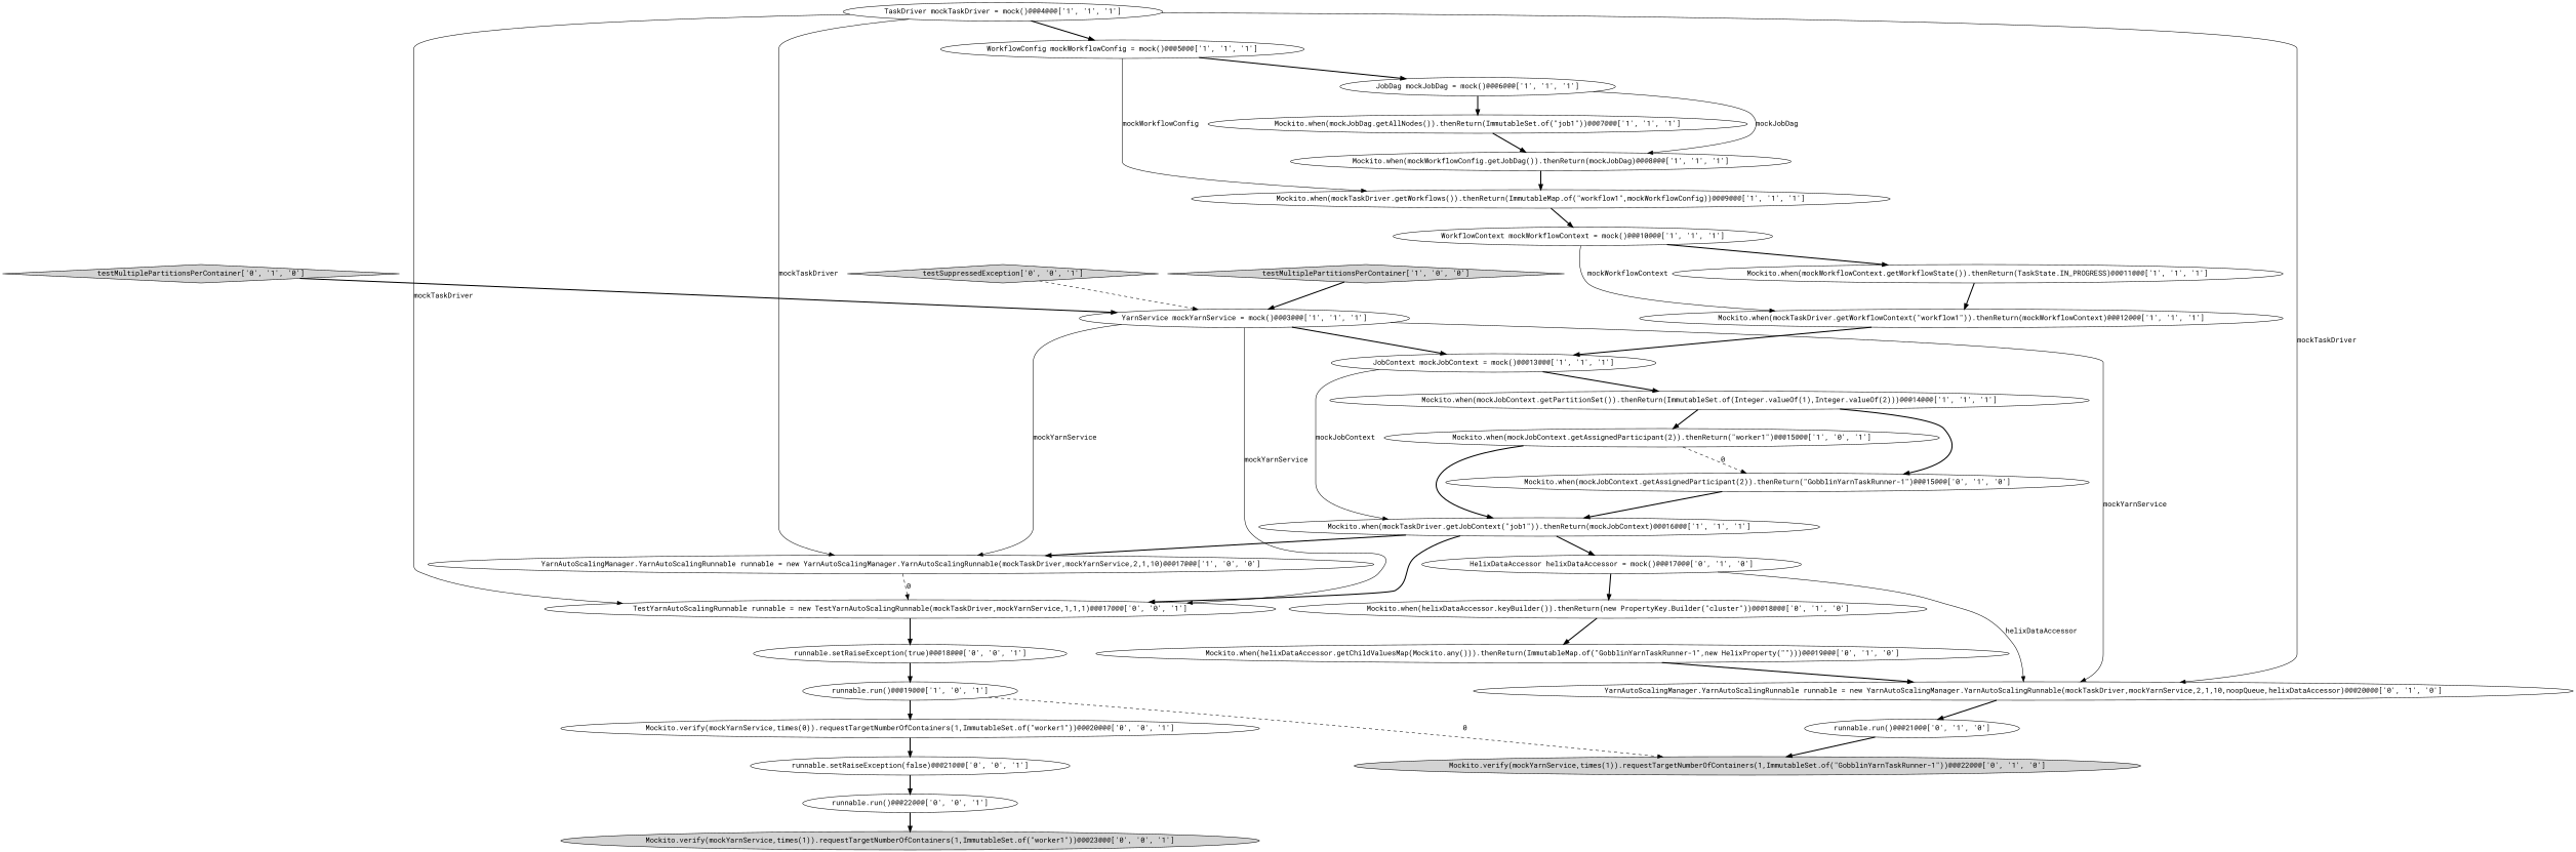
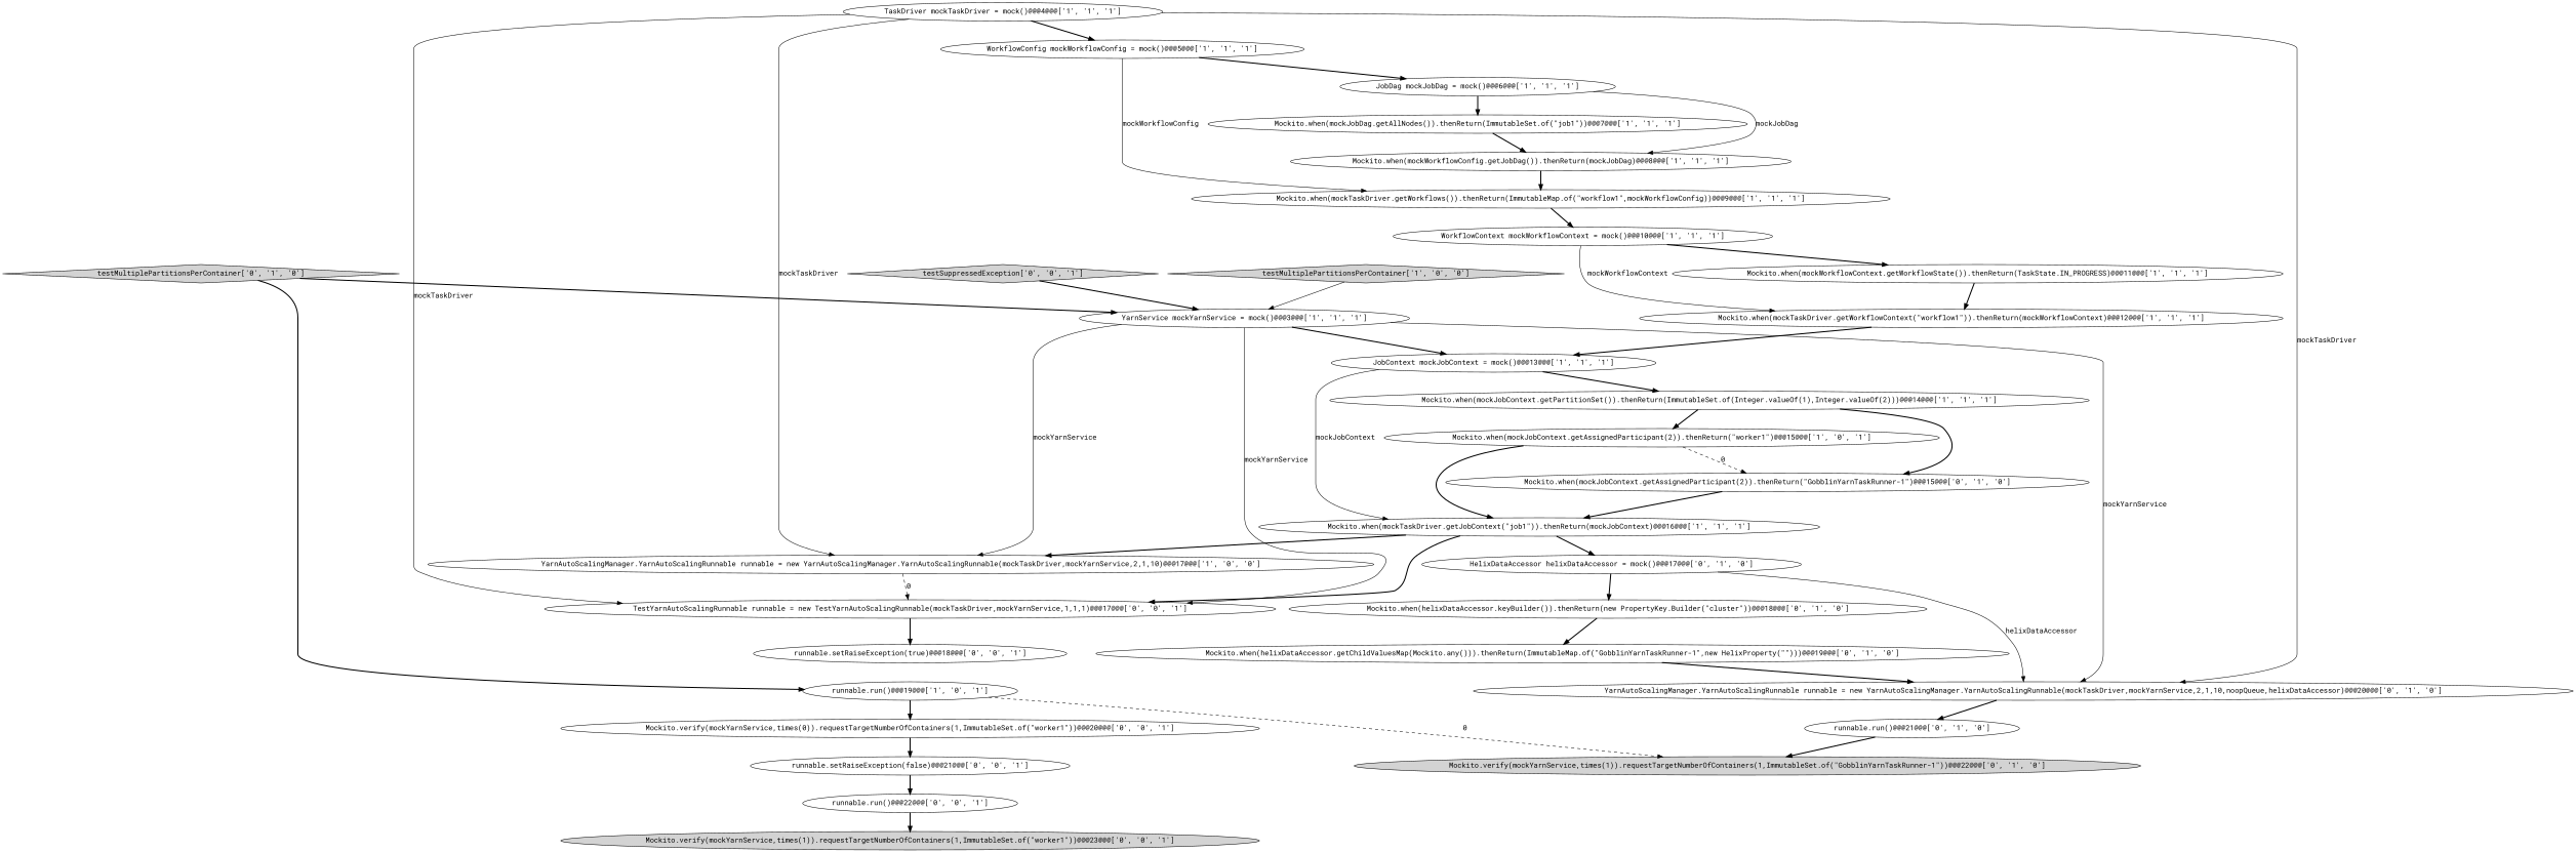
  digraph {
    fontname="Roboto Mono"
    node [fillcolor=white fontname="Roboto Mono" shape=ellipse style=filled]
    edge [fontname="Roboto Mono" style=bold]
    n1 [label="WorkflowConfig mockWorkflowConfig = mock()@@@5@@@['1', '1', '1']"]
    n2 [label="Mockito.when(mockTaskDriver.getWorkflows()).thenReturn(ImmutableMap.of(\"workflow1\",mockWorkflowConfig))@@@9@@@['1', '1', '1']"]
    n3 [label="JobDag mockJobDag = mock()@@@6@@@['1', '1', '1']"]
    n4 [label="WorkflowContext mockWorkflowContext = mock()@@@10@@@['1', '1', '1']"]
    n5 [label="Mockito.when(mockWorkflowConfig.getJobDag()).thenReturn(mockJobDag)@@@8@@@['1', '1', '1']"]
    n6 [label="Mockito.when(mockJobDag.getAllNodes()).thenReturn(ImmutableSet.of(\"job1\"))@@@7@@@['1', '1', '1']"]
    n7 [label="Mockito.when(mockJobContext.getAssignedParticipant(2)).thenReturn(\"GobblinYarnTaskRunner-1\")@@@15@@@['0', '1', '0']"]
    n8 [label="Mockito.when(mockTaskDriver.getJobContext(\"job1\")).thenReturn(mockJobContext)@@@16@@@['1', '1', '1']"]
    n9 [label="YarnAutoScalingManager.YarnAutoScalingRunnable runnable = new YarnAutoScalingManager.YarnAutoScalingRunnable(mockTaskDriver,mockYarnService,2,1,10)@@@17@@@['1', '0', '0']"]
    n10 [label="TestYarnAutoScalingRunnable runnable = new TestYarnAutoScalingRunnable(mockTaskDriver,mockYarnService,1,1,1)@@@17@@@['0', '0', '1']"]
    n11 [label="HelixDataAccessor helixDataAccessor = mock()@@@17@@@['0', '1', '0']"]
    n12 [label="runnable.run()@@@19@@@['1', '0', '1']"]
    n13 [label="Mockito.verify(mockYarnService,times(0)).requestTargetNumberOfContainers(1,ImmutableSet.of(\"worker1\"))@@@20@@@['0', '0', '1']"]
    n14 [fillcolor=lightgray label="Mockito.verify(mockYarnService,times(1)).requestTargetNumberOfContainers(1,ImmutableSet.of(\"GobblinYarnTaskRunner-1\"))@@@22@@@['0', '1', '0']"]
    n15 [label="runnable.setRaiseException(false)@@@21@@@['0', '0', '1']"]
    n16 [label="Mockito.when(mockTaskDriver.getWorkflowContext(\"workflow1\")).thenReturn(mockWorkflowContext)@@@12@@@['1', '1', '1']"]
    n17 [label="JobContext mockJobContext = mock()@@@13@@@['1', '1', '1']"]
    n18 [label="Mockito.when(mockJobContext.getPartitionSet()).thenReturn(ImmutableSet.of(Integer.valueOf(1),Integer.valueOf(2)))@@@14@@@['1', '1', '1']"]
    n19 [label="Mockito.when(mockWorkflowContext.getWorkflowState()).thenReturn(TaskState.IN_PROGRESS)@@@11@@@['1', '1', '1']"]
    n20 [label="YarnService mockYarnService = mock()@@@3@@@['1', '1', '1']"]
    n21 [label="YarnAutoScalingManager.YarnAutoScalingRunnable runnable = new YarnAutoScalingManager.YarnAutoScalingRunnable(mockTaskDriver,mockYarnService,2,1,10,noopQueue,helixDataAccessor)@@@20@@@['0', '1', '0']"]
    n22 [label="TaskDriver mockTaskDriver = mock()@@@4@@@['1', '1', '1']"]
    n23 [label="runnable.run()@@@21@@@['0', '1', '0']"]
    n24 [label="runnable.setRaiseException(true)@@@18@@@['0', '0', '1']"]
    n25 [label="Mockito.when(mockJobContext.getAssignedParticipant(2)).thenReturn(\"worker1\")@@@15@@@['1', '0', '1']"]
    n26 [fillcolor=lightgray label="testMultiplePartitionsPerContainer['0', '1', '0']" shape=diamond]
    n27 [fillcolor=lightgray label="testSuppressedException['0', '0', '1']" shape=diamond]
    n28 [fillcolor=lightgray label="testMultiplePartitionsPerContainer['1', '0', '0']" shape=diamond]
    n29 [label="Mockito.when(helixDataAccessor.keyBuilder()).thenReturn(new PropertyKey.Builder(\"cluster\"))@@@18@@@['0', '1', '0']"]
    n30 [label="Mockito.when(helixDataAccessor.getChildValuesMap(Mockito.any())).thenReturn(ImmutableMap.of(\"GobblinYarnTaskRunner-1\",new HelixProperty(\"\")))@@@19@@@['0', '1', '0']"]
    n31 [label="runnable.run()@@@22@@@['0', '0', '1']"]
    n32 [fillcolor=lightgray label="Mockito.verify(mockYarnService,times(1)).requestTargetNumberOfContainers(1,ImmutableSet.of(\"worker1\"))@@@23@@@['0', '0', '1']"]
    n1 -> n2 [label=mockWorkflowConfig style=solid]
    n1 -> n3
    n2 -> n4
    n3 -> n5 [label=mockJobDag style=solid]
    n3 -> n6
    n4 -> n16 [label=mockWorkflowContext style=solid]
    n4 -> n19
    n5 -> n2
    n6 -> n5
    n7 -> n8
    n8 -> n9
    n8 -> n10
    n8 -> n11
    n9 -> n10 [label=0 style=dashed]
    n10 -> n24
    n11 -> n21 [label=helixDataAccessor style=solid]
    n11 -> n29
    n12 -> n13
    n12 -> n14 [label=0 style=dashed]
    n13 -> n15
    n15 -> n31
    n16 -> n17
    n17 -> n8 [label=mockJobContext style=solid]
    n17 -> n18
    n18 -> n7
    n18 -> n25
    n19 -> n16
    n20 -> n9 [label=mockYarnService style=solid]
    n20 -> n10 [label=mockYarnService style=solid]
    n20 -> n17
    n20 -> n21 [label=mockYarnService style=solid]
    n21 -> n23
    n22 -> n1
    n22 -> n9 [label=mockTaskDriver style=solid]
    n22 -> n10 [label=mockTaskDriver style=solid]
    n22 -> n21 [label=mockTaskDriver style=solid]
    n23 -> n14
-   n24 -> n12
+   n26 -> n12
    n25 -> n7 [label=0 style=dashed]
    n25 -> n8
    n26 -> n20
-   n27 -> n20 [style=dashed]
-   n28 -> n20
+   n27 -> n20
+   n28 -> n20 [style=solid]
    n29 -> n30
    n30 -> n21
    n31 -> n32
  }
